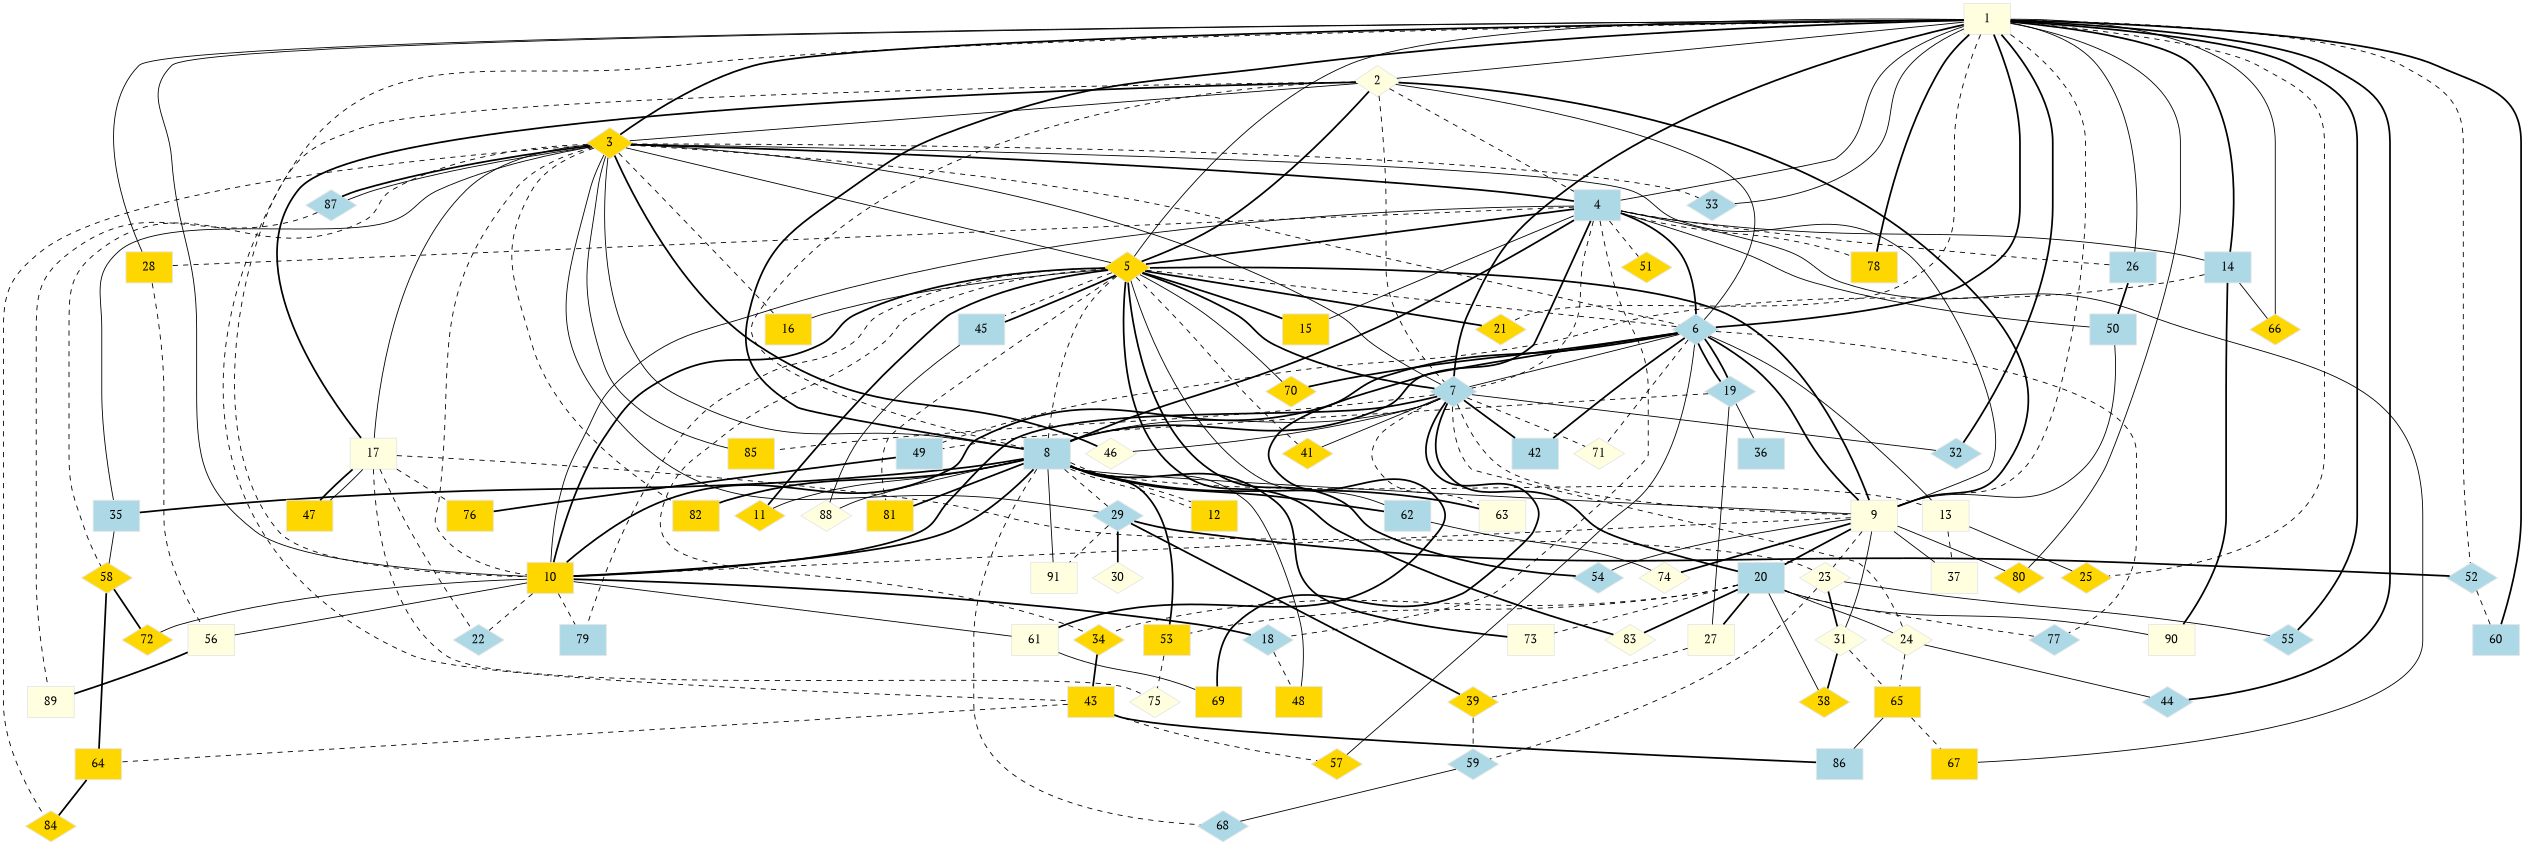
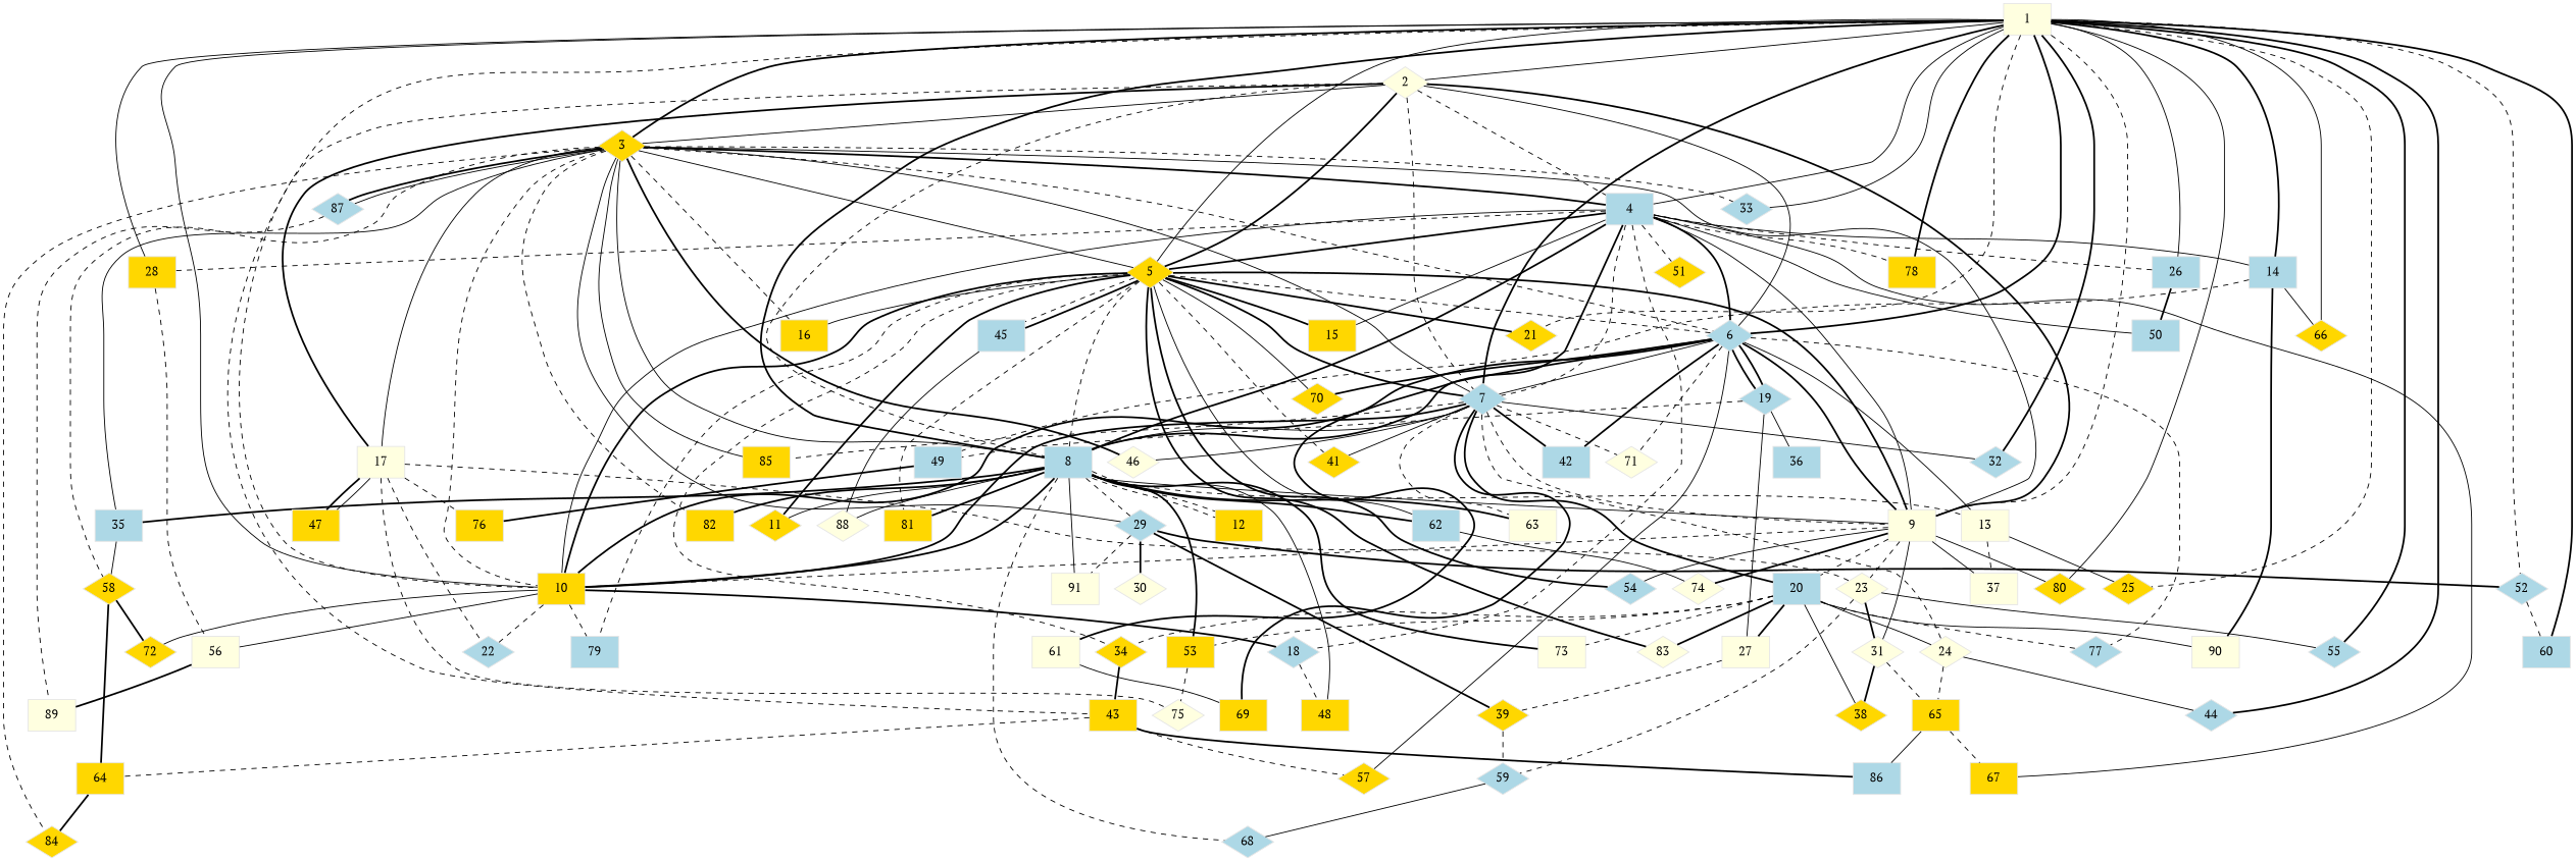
  graph {
    fontname="PT Serif"
    node [color=gray90 fillcolor=gold fontname="PT Serif" shape=box style=filled]
    edge [fontname="PT Serif" style=dashed]
    1 [fillcolor=lightyellow]
    2 [fillcolor=lightyellow shape=diamond]
    3 [shape=diamond]
    4 [fillcolor=lightblue]
    5 [shape=diamond]
    6 [fillcolor=lightblue shape=diamond]
    7 [fillcolor=lightblue shape=diamond]
    8 [fillcolor=lightblue]
    9 [fillcolor=lightyellow]
    10
    14 [fillcolor=lightblue]
    21 [shape=diamond]
    25 [shape=diamond]
    26 [fillcolor=lightblue]
    28
    32 [fillcolor=lightblue shape=diamond]
    33 [fillcolor=lightblue shape=diamond]
    43
    44 [fillcolor=lightblue shape=diamond]
    52 [fillcolor=lightblue shape=diamond]
    55 [fillcolor=lightblue shape=diamond]
    60 [fillcolor=lightblue]
    66 [shape=diamond]
    78
    80 [shape=diamond]
    17 [fillcolor=lightyellow]
    16
    29 [fillcolor=lightblue shape=diamond]
    35 [fillcolor=lightblue]
    46 [fillcolor=lightyellow shape=diamond]
    58 [shape=diamond]
    82
    84 [shape=diamond]
    85
    87 [fillcolor=lightblue shape=diamond]
    15
    18 [fillcolor=lightblue shape=diamond]
    50 [fillcolor=lightblue]
    51 [shape=diamond]
    61 [fillcolor=lightyellow]
    67
    11 [shape=diamond]
    34 [shape=diamond]
    41 [shape=diamond]
    45 [fillcolor=lightblue]
    54 [fillcolor=lightblue shape=diamond]
    62 [fillcolor=lightblue]
    70 [shape=diamond]
    79 [fillcolor=lightblue]
    81
    83 [fillcolor=lightyellow shape=diamond]
    13 [fillcolor=lightyellow]
    19 [fillcolor=lightblue shape=diamond]
    42 [fillcolor=lightblue]
    57 [shape=diamond]
    71 [fillcolor=lightyellow shape=diamond]
    77 [fillcolor=lightblue shape=diamond]
    20 [fillcolor=lightblue]
    24 [fillcolor=lightyellow shape=diamond]
    63 [fillcolor=lightyellow]
    69
    12
    48
    53
    68 [fillcolor=lightblue shape=diamond]
    73 [fillcolor=lightyellow]
    88 [fillcolor=lightyellow shape=diamond]
    91 [fillcolor=lightyellow]
    23 [fillcolor=lightyellow shape=diamond]
    31 [fillcolor=lightyellow shape=diamond]
    37 [fillcolor=lightyellow]
    74 [fillcolor=lightyellow shape=diamond]
    22 [fillcolor=lightblue shape=diamond]
    56 [fillcolor=lightyellow]
    72 [shape=diamond]
    49 [fillcolor=lightblue]
    90 [fillcolor=lightyellow]
    64
    86 [fillcolor=lightblue]
    47
    75 [fillcolor=lightyellow shape=diamond]
    76
    30 [fillcolor=lightyellow shape=diamond]
    39 [shape=diamond]
    89 [fillcolor=lightyellow]
    36 [fillcolor=lightblue]
    27 [fillcolor=lightyellow]
    38 [shape=diamond]
    65
    59 [fillcolor=lightblue shape=diamond]
    1 -- 2 [style=solid]
    1 -- 3 [style=bold]
    1 -- 4 [style=solid]
    1 -- 5 [style=solid]
    1 -- 6 [style=bold]
    1 -- 7 [style=bold]
    1 -- 8 [style=bold]
    1 -- 9
    1 -- 10 [style=solid]
    1 -- 14 [style=bold]
    1 -- 21
    1 -- 25
    1 -- 26 [style=solid]
    1 -- 28 [style=solid]
    1 -- 32 [style=bold]
    1 -- 33 [style=solid]
    1 -- 43
    1 -- 44 [style=bold]
    1 -- 52
    1 -- 55 [style=bold]
    1 -- 60 [style=bold]
    1 -- 66 [style=solid]
    1 -- 78 [style=bold]
    1 -- 80 [style=solid]
    2 -- 3 [style=solid]
    2 -- 4
    2 -- 5 [style=bold]
    2 -- 6 [style=solid]
    2 -- 7
    2 -- 8
    2 -- 9 [style=bold]
    2 -- 10
    2 -- 17 [style=bold]
    3 -- 4 [style=bold]
    3 -- 5 [style=solid]
    3 -- 6
    3 -- 7 [style=solid]
    3 -- 8 [style=solid]
    3 -- 9 [style=solid]
    3 -- 10
    3 -- 33
    3 -- 17 [style=solid]
    3 -- 16
    3 -- 29 [style=solid]
    3 -- 35 [style=solid]
    3 -- 46 [style=bold]
    3 -- 58
    3 -- 82
    3 -- 84
    3 -- 85 [style=solid]
    3 -- 87 [style=bold]
    3 -- 87 [style=solid]
    4 -- 5 [style=bold]
    4 -- 6 [style=bold]
    4 -- 7
    4 -- 8 [style=bold]
-   50 -- 9 [style=solid]
+   4 -- 9 [style=solid]
    4 -- 10 [style=solid]
    4 -- 14 [style=solid]
    4 -- 26
    4 -- 28
    4 -- 78
    4 -- 15 [style=solid]
    4 -- 18
    4 -- 50 [style=solid]
    4 -- 51
    4 -- 61 [style=bold]
    4 -- 67 [style=solid]
    5 -- 6
    5 -- 7 [style=bold]
    5 -- 8
    5 -- 9 [style=bold]
    5 -- 10 [style=bold]
    5 -- 21 [style=bold]
    5 -- 16 [style=solid]
    5 -- 15 [style=bold]
    5 -- 11 [style=bold]
    5 -- 34
    5 -- 41
    5 -- 45
    5 -- 45 [style=bold]
    5 -- 54 [style=bold]
    5 -- 62 [style=solid]
    5 -- 70 [style=solid]
    5 -- 79
    5 -- 81
    5 -- 83 [style=bold]
    6 -- 7 [style=solid]
    6 -- 8 [style=bold]
    6 -- 9 [style=bold]
    6 -- 10 [style=bold]
    6 -- 70 [style=bold]
    6 -- 13 [style=solid]
    6 -- 19 [style=bold]
    6 -- 19 [style=bold]
    6 -- 42 [style=bold]
    6 -- 57 [style=solid]
    6 -- 71
    6 -- 77
    7 -- 8 [style=solid]
    7 -- 9
    7 -- 10 [style=bold]
    7 -- 32 [style=solid]
    7 -- 46 [style=solid]
    7 -- 85
    7 -- 41 [style=solid]
    7 -- 42 [style=bold]
    7 -- 71
    7 -- 20 [style=bold]
    7 -- 24
    7 -- 63
    7 -- 69 [style=bold]
    8 -- 9 [style=solid]
    8 -- 10 [style=bold]
    8 -- 29
    8 -- 35 [style=bold]
    8 -- 82 [style=bold]
    8 -- 11 [style=solid]
    8 -- 62 [style=bold]
    8 -- 81 [style=bold]
    8 -- 13
    8 -- 63 [style=bold]
    8 -- 12
    8 -- 12
    8 -- 48 [style=solid]
    8 -- 53 [style=bold]
    8 -- 68
    8 -- 73 [style=bold]
    8 -- 88 [style=solid]
    8 -- 91 [style=solid]
    9 -- 10
    9 -- 80 [style=solid]
    9 -- 54 [style=solid]
-   9 -- 20 [style=bold]
+   9 -- 20
    9 -- 23
    9 -- 31 [style=solid]
    9 -- 37 [style=solid]
    9 -- 74 [style=bold]
    10 -- 18 [style=bold]
-   10 -- 61 [style=solid]
    10 -- 79
    10 -- 22
    10 -- 56 [style=solid]
    10 -- 72 [style=solid]
    14 -- 66 [style=solid]
    14 -- 49
    14 -- 90 [style=bold]
    26 -- 50 [style=bold]
    28 -- 56
    43 -- 57
    43 -- 64
    43 -- 86 [style=bold]
    52 -- 60
    17 -- 23
    17 -- 22
    17 -- 47 [style=bold]
    17 -- 47 [style=solid]
    17 -- 75
    17 -- 76
    29 -- 52 [style=bold]
    29 -- 91
    29 -- 30 [style=bold]
    29 -- 39 [style=bold]
    35 -- 58 [style=solid]
    58 -- 72 [style=bold]
    58 -- 64 [style=bold]
    87 -- 89
    18 -- 48
    61 -- 69 [style=solid]
    34 -- 43 [style=bold]
    45 -- 88 [style=solid]
    62 -- 74 [style=solid]
    13 -- 25 [style=solid]
    13 -- 37
    19 -- 49
    19 -- 36 [style=solid]
    19 -- 27 [style=solid]
    20 -- 34
    20 -- 83 [style=bold]
    20 -- 77
    20 -- 24 [style=solid]
    20 -- 53
    20 -- 73
    20 -- 90 [style=solid]
    20 -- 27 [style=bold]
    20 -- 38 [style=solid]
    24 -- 44 [style=solid]
    24 -- 65
    53 -- 75
    23 -- 55 [style=solid]
    23 -- 31 [style=bold]
    23 -- 59
    31 -- 38 [style=bold]
    31 -- 65
    56 -- 89 [style=bold]
    49 -- 76 [style=bold]
    64 -- 84 [style=bold]
    39 -- 59
    27 -- 39
    65 -- 67
    65 -- 86 [style=solid]
    59 -- 68 [style=solid]
  }
